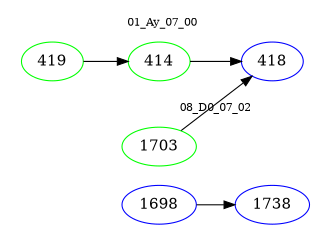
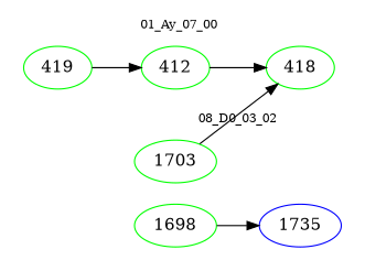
  digraph {
    rankdir=LR
    node [color=green]
    edge [color=black]
    n1 [label=419]
-   n2 [label=414]
-   n3 [color=blue label=418]
+   n2 [label=412]
+   n3 [label=418]
    n4 [label=1703]
-   n5 [color=blue label=1698]
-   n6 [color=blue label=1738]
+   n5 [label=1698]
+   n6 [color=blue label=1735]
    subgraph cluster_1 {
      color=white
      fontsize=10
      label="01_Ay_07_00"
      n1
      n2
      n3
    }
    subgraph cluster_2 {
      color=white
      fontsize=10
-     label="08_D0_07_02"
+     label="08_D0_03_02"
      n4
      n5
      n6
    }
    n1 -> n2
    n2 -> n3
    n4 -> n3
    n5 -> n6
  }
